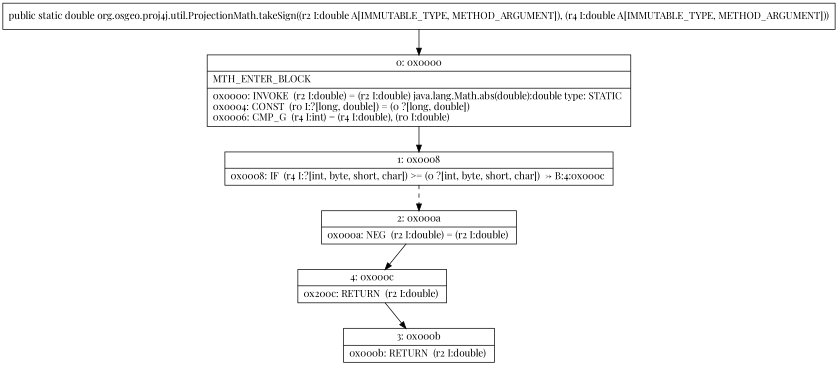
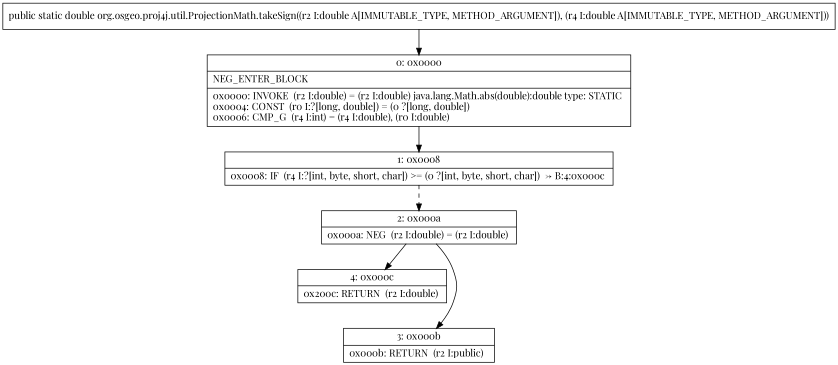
  digraph {
    fontname="Playfair Display"
    node [fontname="Playfair Display" shape=record]
    edge [fontname="Playfair Display"]
-   n1 [label="{0\:\ 0x0000|MTH_ENTER_BLOCK\l|0x0000: INVOKE  (r2 I:double) = (r2 I:double) java.lang.Math.abs(double):double type: STATIC \l0x0004: CONST  (r0 I:?[long, double]) = (0 ?[long, double]) \l0x0006: CMP_G  (r4 I:int) = (r4 I:double), (r0 I:double) \l}"]
+   n1 [label="{0\:\ 0x0000|NEG_ENTER_BLOCK\l|0x0000: INVOKE  (r2 I:double) = (r2 I:double) java.lang.Math.abs(double):double type: STATIC \l0x0004: CONST  (r0 I:?[long, double]) = (0 ?[long, double]) \l0x0006: CMP_G  (r4 I:int) = (r4 I:double), (r0 I:double) \l}"]
    n2 [label="{1\:\ 0x0008|0x0008: IF  (r4 I:?[int, byte, short, char]) \>= (0 ?[int, byte, short, char])  \-\> B:4:0x000c \l}"]
    n3 [label="{2\:\ 0x000a|0x000a: NEG  (r2 I:double) = (r2 I:double) \l}"]
    n4 [label="{4\:\ 0x000c|0x200c: RETURN  (r2 I:double) \l}"]
-   n5 [label="{3\:\ 0x000b|0x000b: RETURN  (r2 I:double) \l}"]
+   n5 [label="{3\:\ 0x000b|0x000b: RETURN  (r2 I:public) \l}"]
    n6 [label="{public static double org.osgeo.proj4j.util.ProjectionMath.takeSign((r2 I:double A[IMMUTABLE_TYPE, METHOD_ARGUMENT]), (r4 I:double A[IMMUTABLE_TYPE, METHOD_ARGUMENT])) }"]
    n1 -> n2
    n2 -> n3 [style=dashed]
    n3 -> n4
-   n4 -> n5
+   n3 -> n5
    n6 -> n1
  }
